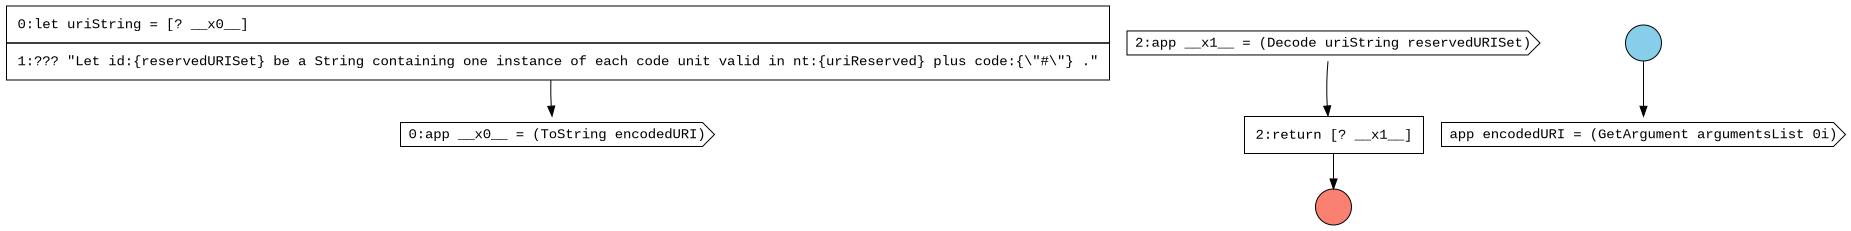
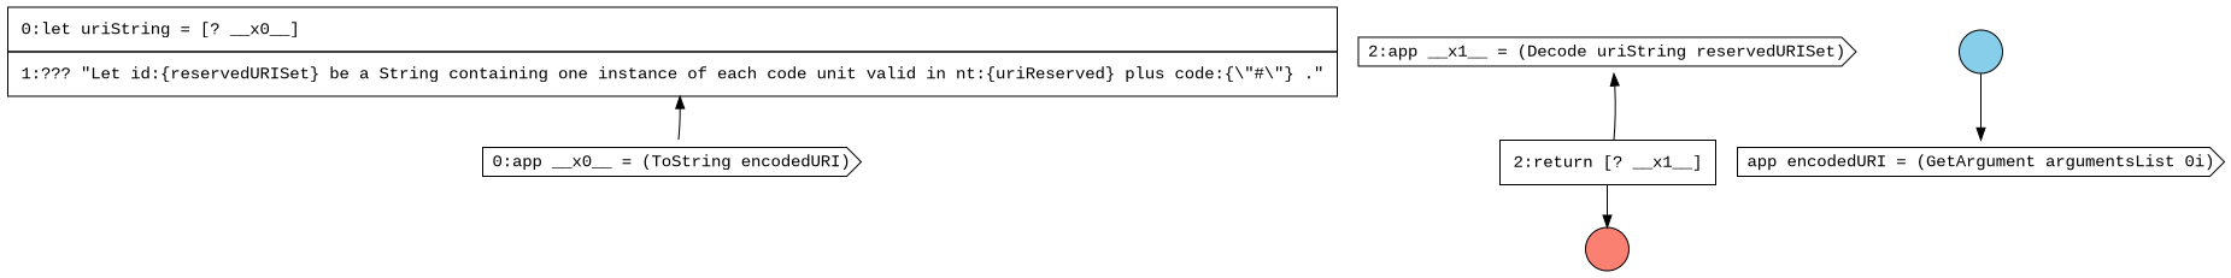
  digraph {
    fontname="Liberation Mono"
    node [color=black fillcolor=white fontname="Liberation Mono" shape=cds style=filled]
    edge [color=black fontname="Liberation Mono"]
    n1 [label=<<font color="black">     <table border="0" cellborder="1" cellspacing="0" cellpadding="10">       <tr><td align="left">0:let uriString = [? __x0__]</td></tr>       <tr><td align="left">1:??? &quot;Let id:{reservedURISet} be a String containing one instance of each code unit valid in nt:{uriReserved} plus code:{\&quot;#\&quot;} .&quot;</td></tr>     </table>   </font>> margin=0 shape=none]
    n2 [label=<<font color="black">2:app __x1__ = (Decode uriString reservedURISet)</font>>]
    n3 [label=<<font color="black">     <table border="0" cellborder="1" cellspacing="0" cellpadding="10">       <tr><td align="left">2:return [? __x1__]</td></tr>     </table>   </font>> margin=0 shape=none]
    n4 [fillcolor=salmon label=" " shape=circle]
    n5 [fillcolor=skyblue label=" " shape=circle]
    n6 [label=<<font color="black">app encodedURI = (GetArgument argumentsList 0i)</font>>]
    n7 [label=<<font color="black">0:app __x0__ = (ToString encodedURI)</font>>]
-   n2 -> n3
+   n3 -> n2
    n3 -> n4
    n5 -> n6
-   n1 -> n7
+   n7 -> n1
  }
